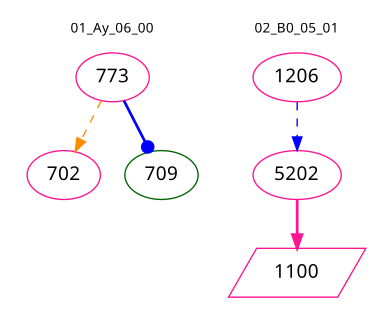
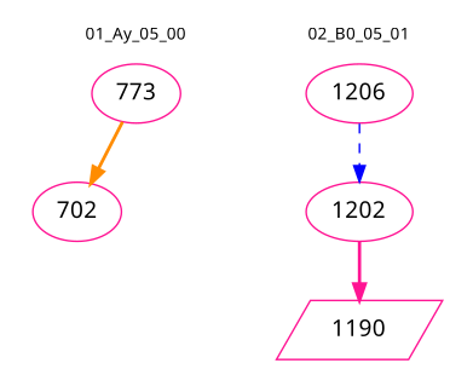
  digraph {
    fontname="Noto Sans"
    node [color=deeppink fontname="Noto Sans" shape=ellipse]
    edge [arrowhead=normal color=blue fontname="Noto Sans" style=dashed]
    n1 [label=773]
    n2 [label=702]
-   n3 [color=darkgreen label=709]
-   n4 [label=5202]
-   n5 [label=1100 shape=parallelogram]
+   n4 [label=1202]
+   n5 [label=1190 shape=parallelogram]
    n6 [label=1206]
    subgraph cluster_1 {
      color=white
      fontsize=10
-     label="01_Ay_06_00"
+     label="01_Ay_05_00"
      n1
      n2
-     n3
    }
    subgraph cluster_2 {
      color=white
      fontsize=10
      label="02_B0_05_01"
      n4
      n5
      n6
    }
-   n1 -> n2 [color=darkorange]
-   n1 -> n3 [arrowhead=dot style=bold]
+   n1 -> n2 [color=darkorange style=bold]
    n4 -> n5 [color=deeppink style=bold]
    n6 -> n4
  }
